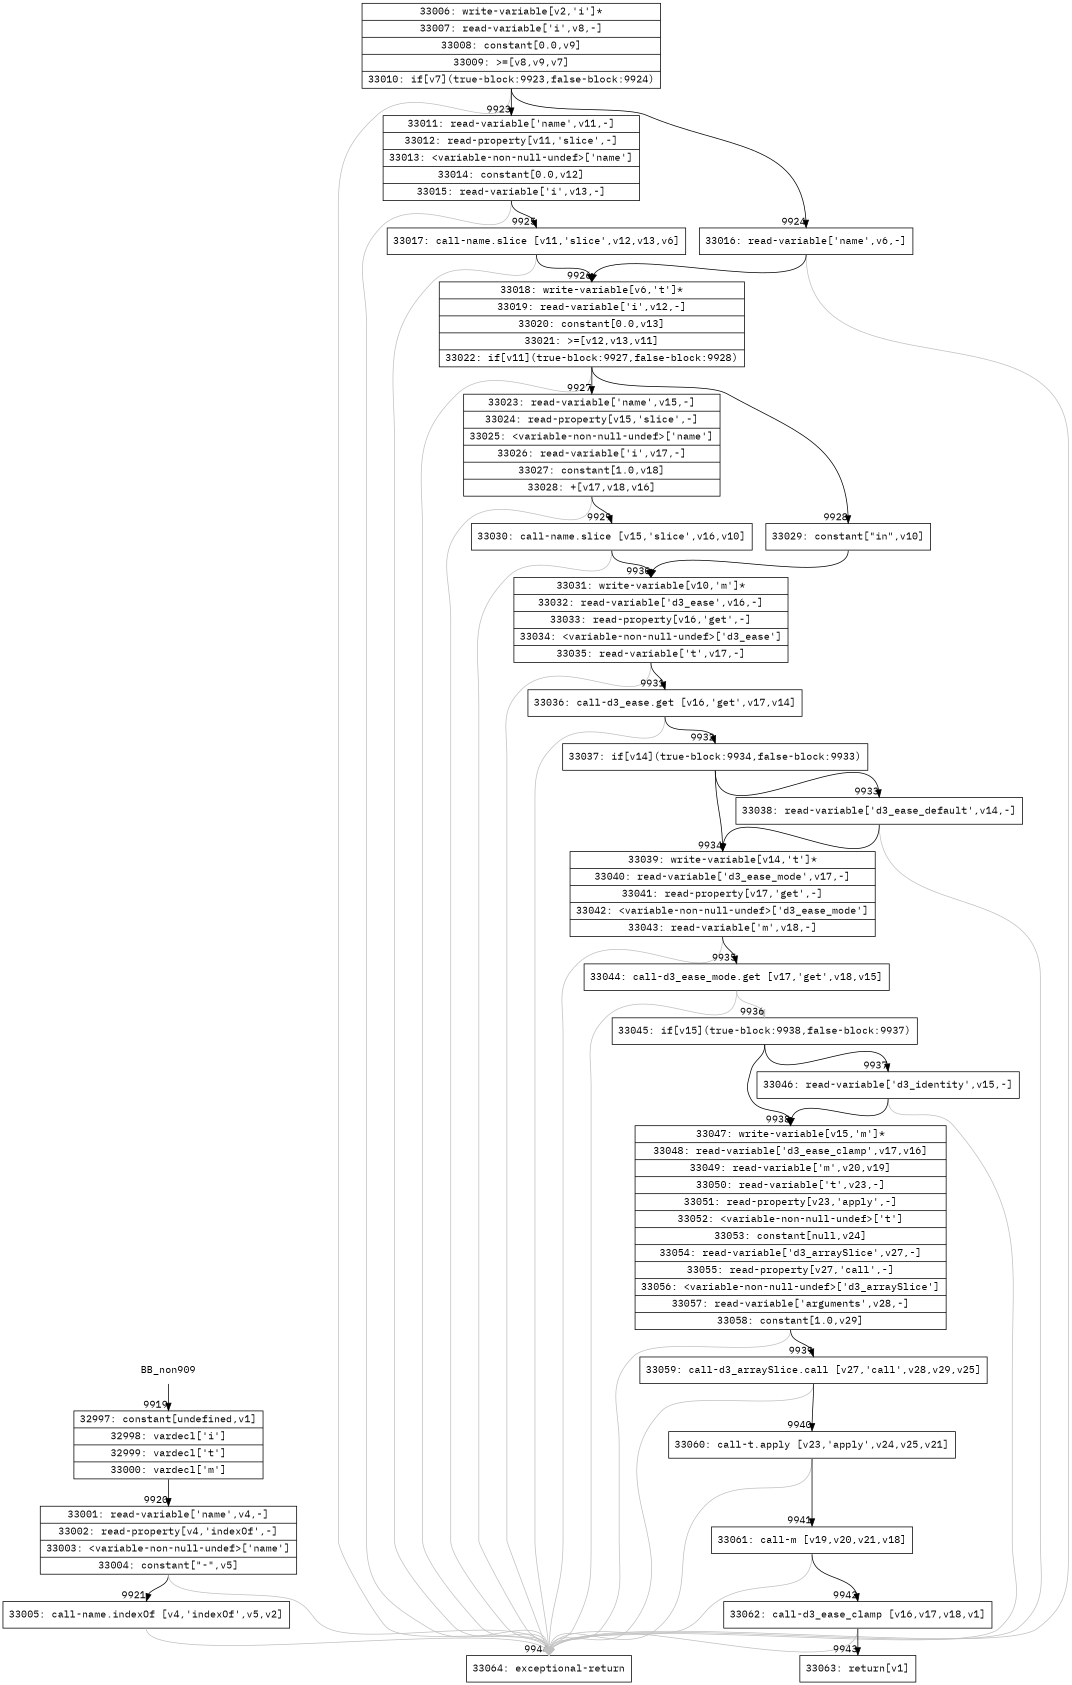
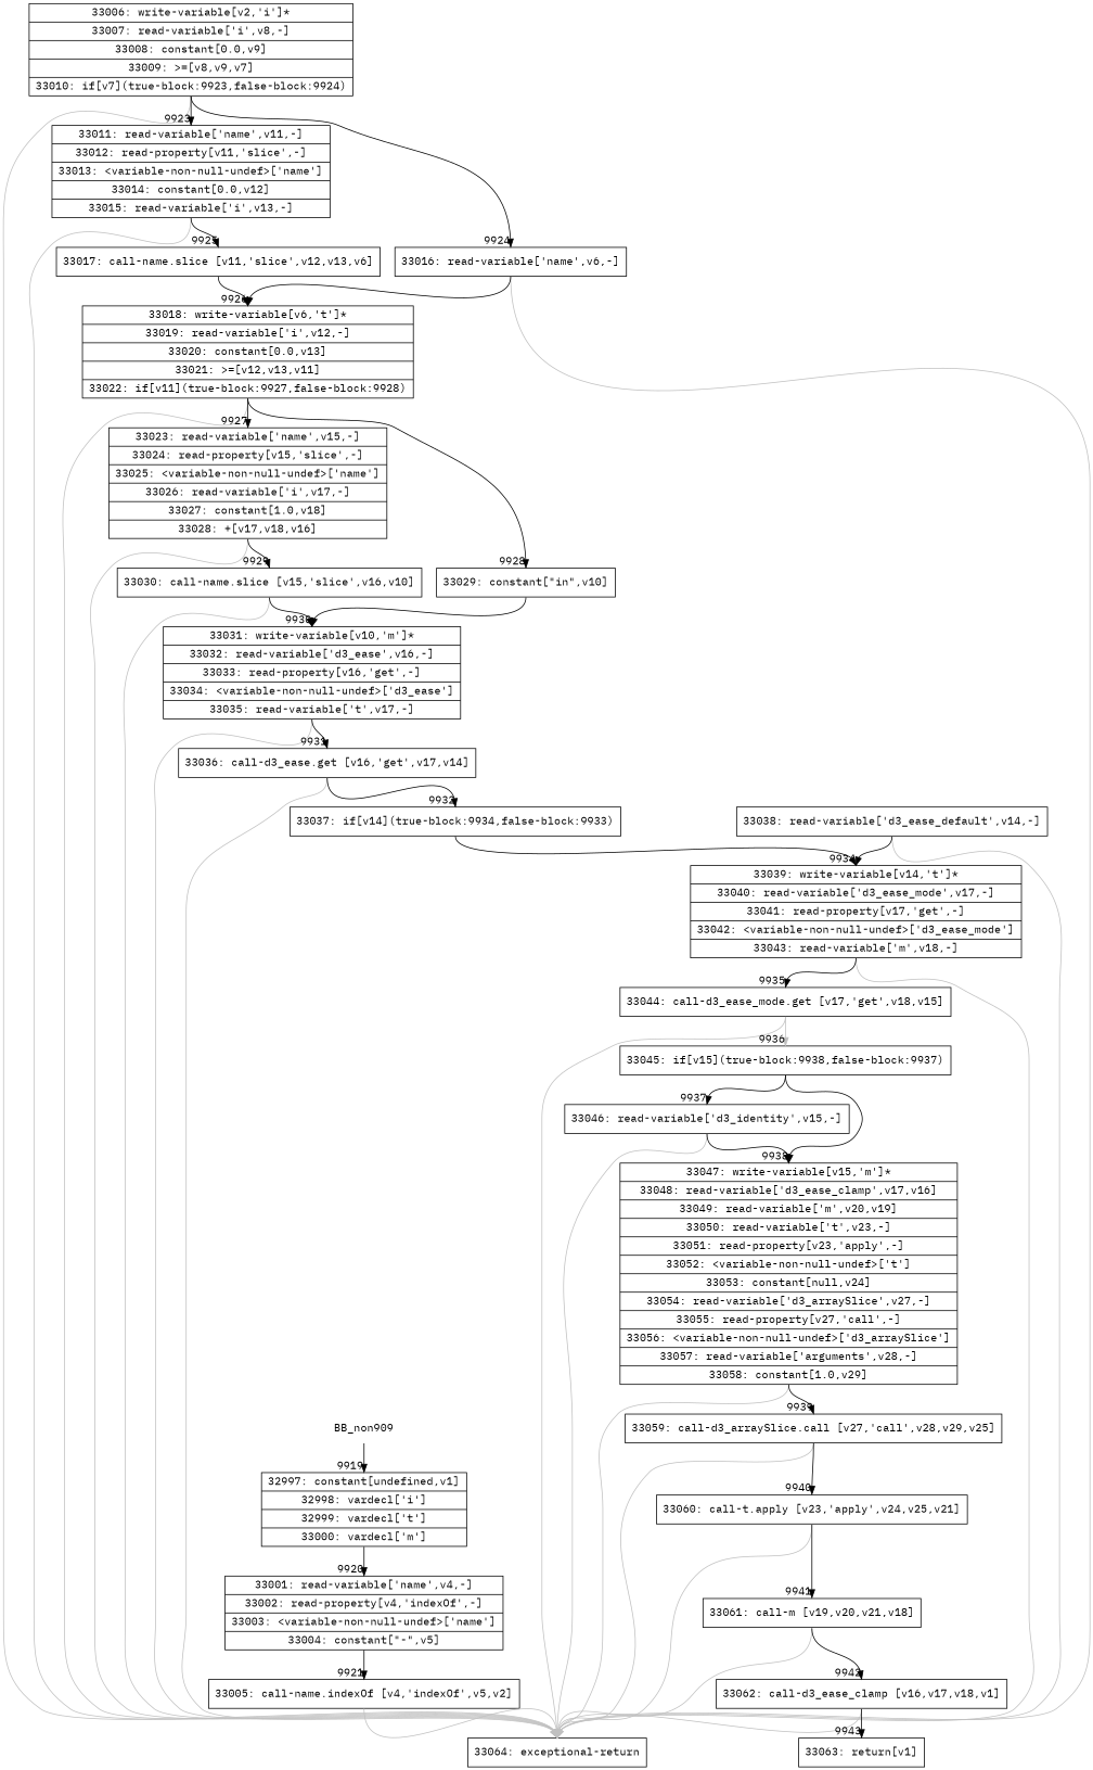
  digraph {
    fontname="IBM Plex Mono"
    rankdir=TD
    node [fontname="IBM Plex Mono" shape=record]
    edge [fontname="IBM Plex Mono" headport=n tailport=s]
    n1 [label=BB_non909 shape=none]
    n2 [label="{32997: constant[undefined,v1]|32998: vardecl['i']|32999: vardecl['t']|33000: vardecl['m']}"]
    n3 [label="{33001: read-variable['name',v4,-]|33002: read-property[v4,'indexOf',-]|33003: \<variable-non-null-undef\>['name']|33004: constant[\"-\",v5]}"]
    n4 [label="{33005: call-name.indexOf [v4,'indexOf',v5,v2]}"]
    n5 [label="{33064: exceptional-return}"]
    n6 [label="{33006: write-variable[v2,'i']*|33007: read-variable['i',v8,-]|33008: constant[0.0,v9]|33009: \>=[v8,v9,v7]|33010: if[v7](true-block:9923,false-block:9924)}"]
    n7 [label="{33011: read-variable['name',v11,-]|33012: read-property[v11,'slice',-]|33013: \<variable-non-null-undef\>['name']|33014: constant[0.0,v12]|33015: read-variable['i',v13,-]}"]
    n8 [label="{33016: read-variable['name',v6,-]}"]
    n9 [label="{33017: call-name.slice [v11,'slice',v12,v13,v6]}"]
    n10 [label="{33018: write-variable[v6,'t']*|33019: read-variable['i',v12,-]|33020: constant[0.0,v13]|33021: \>=[v12,v13,v11]|33022: if[v11](true-block:9927,false-block:9928)}"]
    n11 [label="{33023: read-variable['name',v15,-]|33024: read-property[v15,'slice',-]|33025: \<variable-non-null-undef\>['name']|33026: read-variable['i',v17,-]|33027: constant[1.0,v18]|33028: +[v17,v18,v16]}"]
    n12 [label="{33029: constant[\"in\",v10]}"]
    n13 [label="{33030: call-name.slice [v15,'slice',v16,v10]}"]
    n14 [label="{33031: write-variable[v10,'m']*|33032: read-variable['d3_ease',v16,-]|33033: read-property[v16,'get',-]|33034: \<variable-non-null-undef\>['d3_ease']|33035: read-variable['t',v17,-]}"]
    n15 [label="{33036: call-d3_ease.get [v16,'get',v17,v14]}"]
    n16 [label="{33037: if[v14](true-block:9934,false-block:9933)}"]
    n17 [label="{33039: write-variable[v14,'t']*|33040: read-variable['d3_ease_mode',v17,-]|33041: read-property[v17,'get',-]|33042: \<variable-non-null-undef\>['d3_ease_mode']|33043: read-variable['m',v18,-]}"]
    n18 [label="{33038: read-variable['d3_ease_default',v14,-]}"]
    n19 [label="{33044: call-d3_ease_mode.get [v17,'get',v18,v15]}"]
    n20 [label="{33045: if[v15](true-block:9938,false-block:9937)}"]
    n21 [label="{33047: write-variable[v15,'m']*|33048: read-variable['d3_ease_clamp',v17,v16]|33049: read-variable['m',v20,v19]|33050: read-variable['t',v23,-]|33051: read-property[v23,'apply',-]|33052: \<variable-non-null-undef\>['t']|33053: constant[null,v24]|33054: read-variable['d3_arraySlice',v27,-]|33055: read-property[v27,'call',-]|33056: \<variable-non-null-undef\>['d3_arraySlice']|33057: read-variable['arguments',v28,-]|33058: constant[1.0,v29]}"]
    n22 [label="{33046: read-variable['d3_identity',v15,-]}"]
    n23 [label="{33059: call-d3_arraySlice.call [v27,'call',v28,v29,v25]}"]
    n24 [label="{33060: call-t.apply [v23,'apply',v24,v25,v21]}"]
    n25 [label="{33061: call-m [v19,v20,v21,v18]}"]
    n26 [label="{33062: call-d3_ease_clamp [v16,v17,v18,v1]}"]
    n27 [label="{33063: return[v1]}"]
    n1 -> n2 [headlabel="    9919"]
    n2 -> n3 [headlabel="      9920"]
    n3 -> n4 [headlabel="      9921"]
-   n3 -> n5 [color=gray headlabel="      9944"]
    n4 -> n5 [color=gray]
    n6 -> n5 [color=gray]
    n6 -> n7 [headlabel="      9923"]
    n6 -> n8 [headlabel="      9924"]
    n7 -> n5 [color=gray]
    n7 -> n9 [headlabel="      9925"]
    n8 -> n5 [color=gray]
    n8 -> n10 [headlabel="      9926"]
-   n9 -> n5 [color=gray]
    n9 -> n10
    n10 -> n5 [color=gray]
    n10 -> n11 [headlabel="      9927"]
    n10 -> n12 [headlabel="      9928"]
    n11 -> n5 [color=gray]
    n11 -> n13 [headlabel="      9929"]
    n12 -> n14 [headlabel="      9930"]
    n13 -> n5 [color=gray]
    n13 -> n14
    n14 -> n5 [color=gray]
    n14 -> n15 [headlabel="      9931"]
    n15 -> n5 [color=gray]
    n15 -> n16 [headlabel="      9932"]
    n16 -> n17 [headlabel="      9934"]
-   n16 -> n18 [headlabel="      9933"]
    n17 -> n5 [color=gray]
    n17 -> n19 [headlabel="      9935"]
    n18 -> n5 [color=gray]
    n18 -> n17
    n19 -> n5 [color=gray]
    n19 -> n20 [color=gray headlabel="      9936"]
    n20 -> n21 [headlabel="      9938"]
    n20 -> n22 [headlabel="      9937"]
    n21 -> n5 [color=gray]
    n21 -> n23 [headlabel="      9939"]
    n22 -> n5 [color=gray]
    n22 -> n21
    n23 -> n5 [color=gray]
    n23 -> n24 [headlabel="      9940"]
    n24 -> n5 [color=gray]
    n24 -> n25 [headlabel="      9941"]
    n25 -> n5 [color=gray]
    n25 -> n26 [headlabel="      9942"]
    n26 -> n5 [color=gray]
    n26 -> n27 [headlabel="      9943"]
  }
